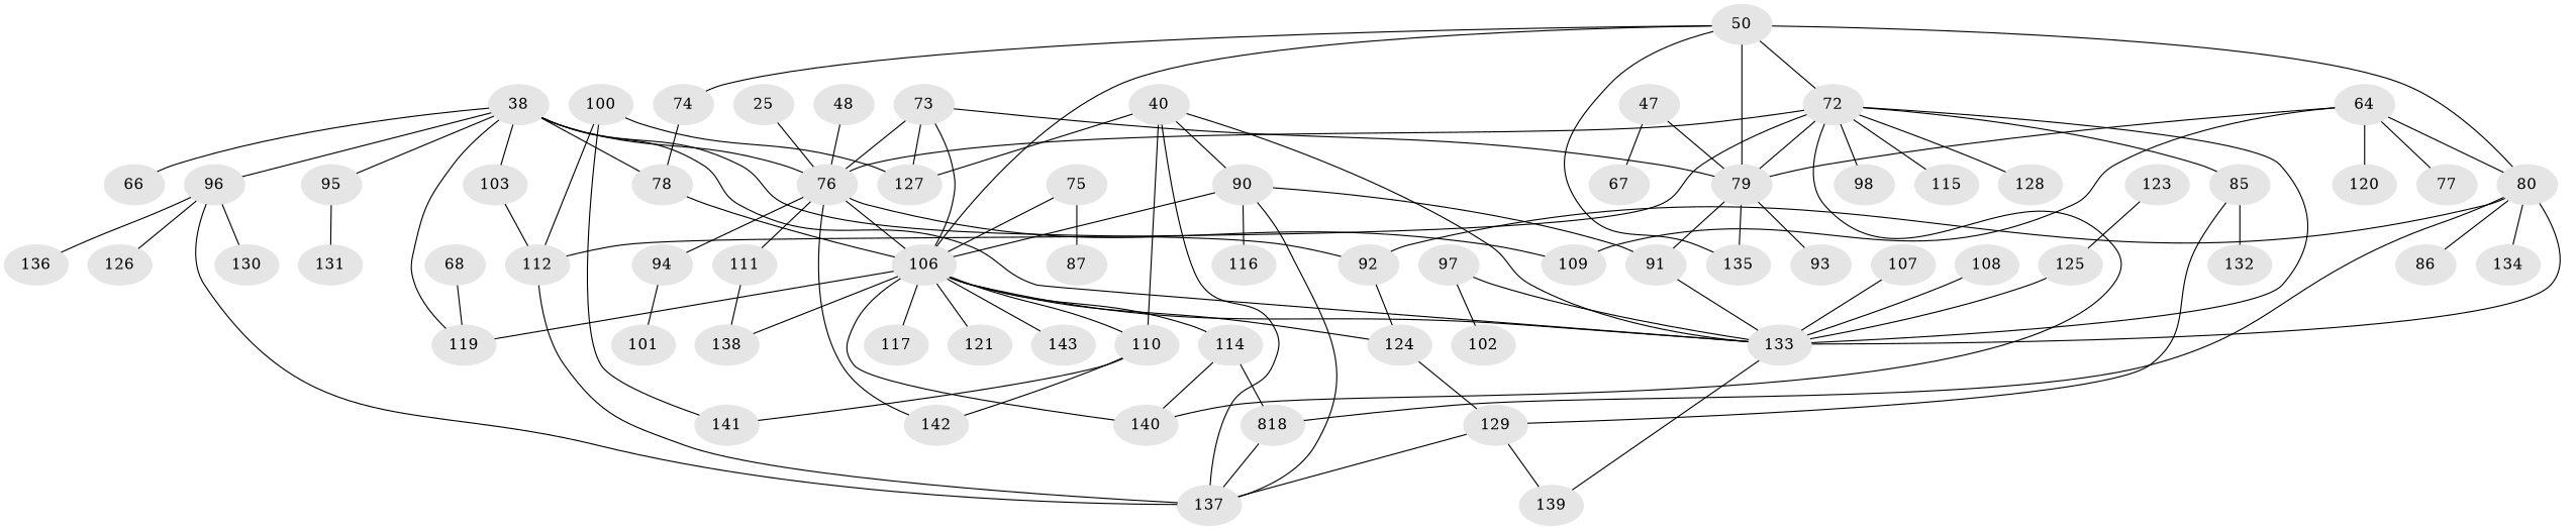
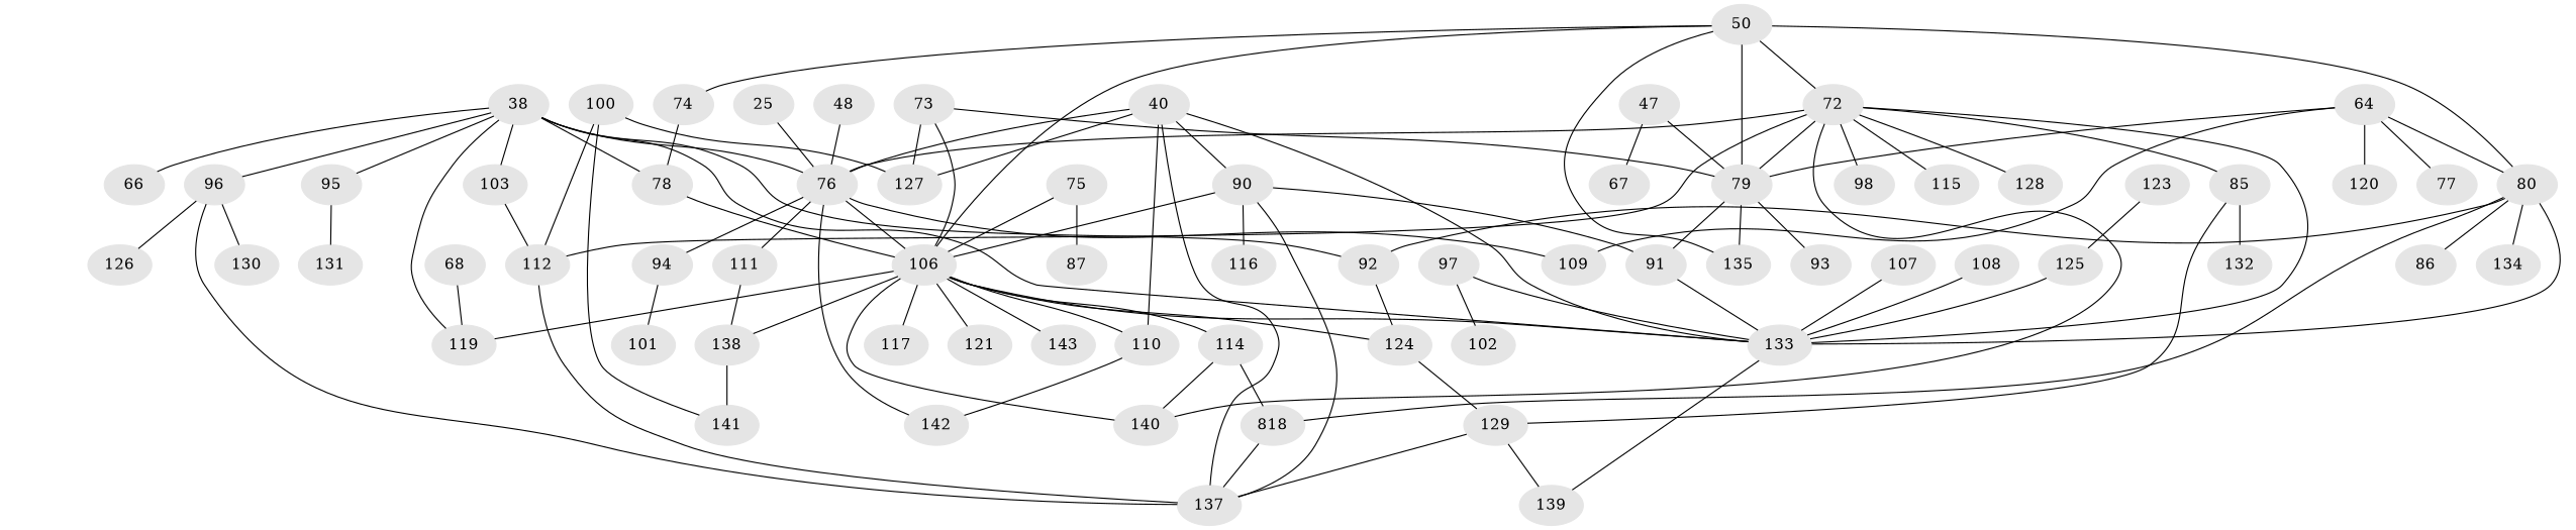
  graph {
    node [color=gray90 style=filled]
    76 [super="+2+19"]
    106 [super="+10+27+81"]
    109 [super="+39"]
    94
    111
    142
    25
    38 [super="+30+32+24"]
    66
    78 [super="+54"]
    92
    95
    96
    103
    119 [super="+46"]
    133 [super="+113+122+52"]
    124 [super="+29"]
    131
    137 [super="+65"]
    126
    130
-   136
    112 [super="+71"]
    139
    40
    90 [super="+42"]
    110 [super="+57+55+88"]
    127 [super="+82"]
    91 [super="+44"]
    116
    141
    47
    67
    79 [super="+18+35"]
    135
    93
    48
    50 [super="+13+16+26+21+31"]
    72 [super="+56+14"]
    74
    80 [super="+53"]
    85
    98
    115
    128
    140 [super="+33+84"]
    86
    n48 [label=818]
    134
    114 [super="+70+104"]
    117
    121
    138
    143
    64 [super="+58+59"]
    77
    120
    68
    129 [super="+36"]
    132
    73
    75
    87
    101
    97
    102
    100 [super="+99"]
    107
    108
    125 [super="+105"]
    123
    76 -- 106 [weight=3]
    76 -- 109
    76 -- 94
    76 -- 111
    76 -- 142
    106 -- 119 [weight=2]
    106 -- 133 [weight=2]
    106 -- 124
    106 -- 110 [weight=2]
    106 -- 140
    106 -- 114
    106 -- 117
    106 -- 121
    106 -- 138
    106 -- 143
    94 -- 101
    111 -- 138
    25 -- 76
    38 -- 76 [weight=2]
    38 -- 66
    38 -- 78 [weight=2]
    38 -- 92
    38 -- 95
    38 -- 96
    38 -- 103
    38 -- 119
    38 -- 133
    78 -- 106
    92 -- 124
    95 -- 131
    96 -- 137
    96 -- 126
    96 -- 130
-   96 -- 136
    103 -- 112
    133 -- 139
    124 -- 129
    112 -- 137 [weight=2]
-   73 -- 76 [weight=2]
+   40 -- 76 [weight=2]
    40 -- 133
    40 -- 137
    40 -- 90 [weight=2]
    40 -- 110
    40 -- 127
    90 -- 106
    90 -- 137
    90 -- 91
    90 -- 116
    110 -- 142
-   110 -- 141
+   138 -- 141
    91 -- 133
    47 -- 67
    47 -- 79
    79 -- 91
    79 -- 135
    79 -- 93
    48 -- 76
    50 -- 106
    50 -- 79
    50 -- 135
    50 -- 72
    50 -- 74
    50 -- 80 [weight=2]
    72 -- 76
    72 -- 133 [weight=2]
    72 -- 112 [weight=2]
    72 -- 79 [weight=2]
    72 -- 85
    72 -- 98
    72 -- 115 [weight=2]
    72 -- 128
    72 -- 140
    74 -- 78
    80 -- 92
    80 -- 133
    80 -- 86
    80 -- n48
    80 -- 134
    85 -- 129
    85 -- 132
    n48 -- 137
    114 -- 140
    114 -- n48
    64 -- 109
    64 -- 79
    64 -- 80
    64 -- 77
    64 -- 120
    68 -- 119
    129 -- 137
    129 -- 139
    73 -- 106
    73 -- 127
    73 -- 79
    75 -- 106
    75 -- 87
    97 -- 133
    97 -- 102
    100 -- 112
    100 -- 127
    100 -- 141
    107 -- 133
    108 -- 133
    125 -- 133 [weight=2]
    123 -- 125
  }
